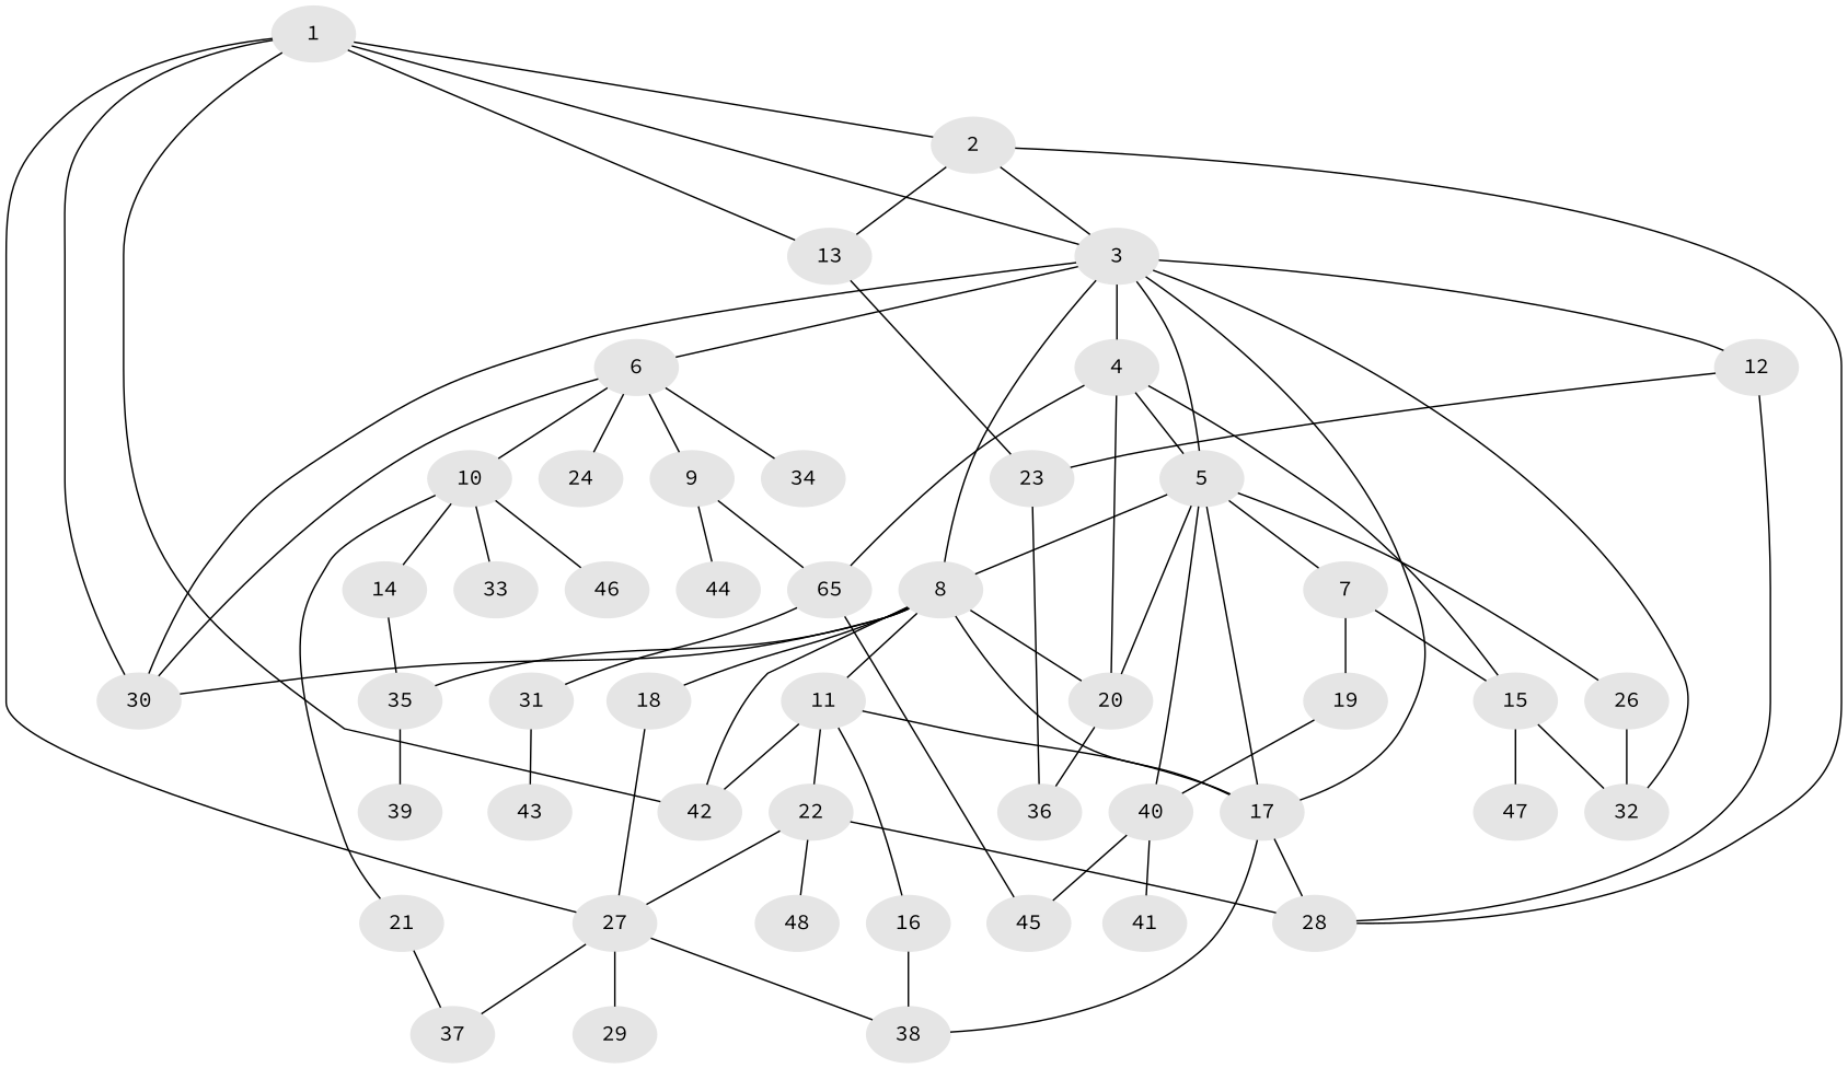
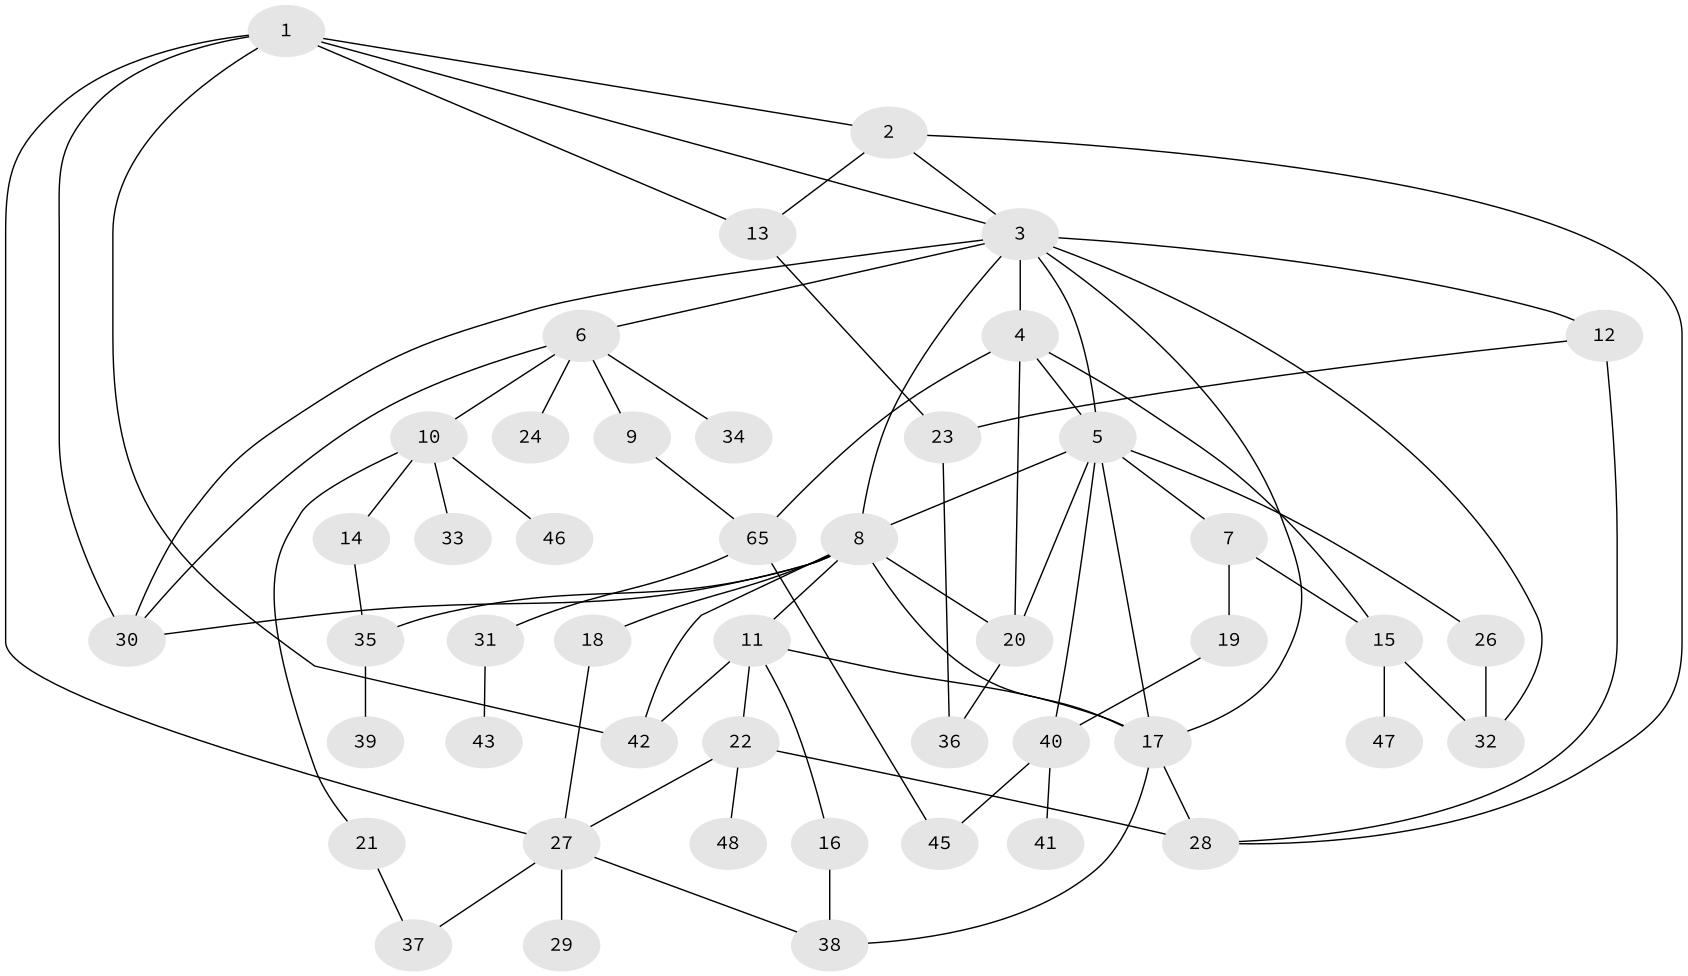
  graph {
    fontname="Source Code Pro"
    node [color=gray90 fontname="Source Code Pro" style=filled]
    edge [fontname="Source Code Pro" weight=1.0]
    1
    2
    3
    13
    27
    30
    42
    28
    4
    5
    6
    8
    12
    17
    32
    23
    38
    37
    29
    15
    20
    n22 [label=65]
    7
    26
    40
    9
    10
    24
    34
    11
    18
    35
    47
    36
    31
    45
    19
    41
-   44
    14
    21
    33
    46
    16
    22
    39
    48
    43
    1 -- 2
    1 -- 3
    1 -- 13
    1 -- 27
    1 -- 30
    1 -- 42
    2 -- 3
    2 -- 13
    2 -- 28
    3 -- 30
    3 -- 4 [weight=6.0]
    3 -- 5
    3 -- 6
    3 -- 8
    3 -- 12
    3 -- 17 [weight=2.0]
    3 -- 32
    13 -- 23
    27 -- 38
    27 -- 37
    27 -- 29 [weight=2.0]
    4 -- 5
    4 -- 15
    4 -- 20
    4 -- n22
    5 -- 8
    5 -- 17
    5 -- 20
    5 -- 7
    5 -- 26
    5 -- 40
    6 -- 30
    6 -- 9
    6 -- 10
    6 -- 24
    6 -- 34
    8 -- 30
    8 -- 42
    8 -- 17
    8 -- 20
    8 -- 11
    8 -- 18
    8 -- 35
    12 -- 28
    12 -- 23
    17 -- 28
    17 -- 38
    23 -- 36
    15 -- 32
    15 -- 47 [weight=2.0]
    20 -- 36
    n22 -- 31
    n22 -- 45
    7 -- 15
    7 -- 19
    26 -- 32
    40 -- 45
    40 -- 41
    9 -- n22
-   9 -- 44
    10 -- 14
    10 -- 21
    10 -- 33
    10 -- 46
    11 -- 42
    11 -- 17
    11 -- 16
    11 -- 22
    18 -- 27
    35 -- 39
    31 -- 43
    19 -- 40
    14 -- 35
    21 -- 37
    16 -- 38
    22 -- 27
    22 -- 28 [weight=2.0]
    22 -- 48
  }
